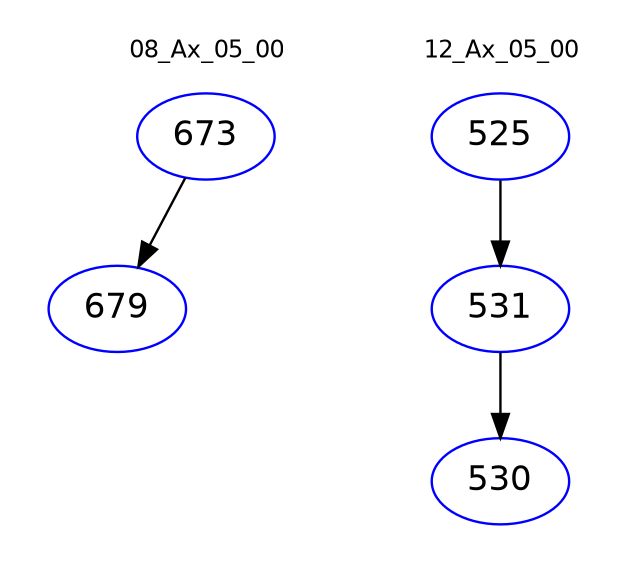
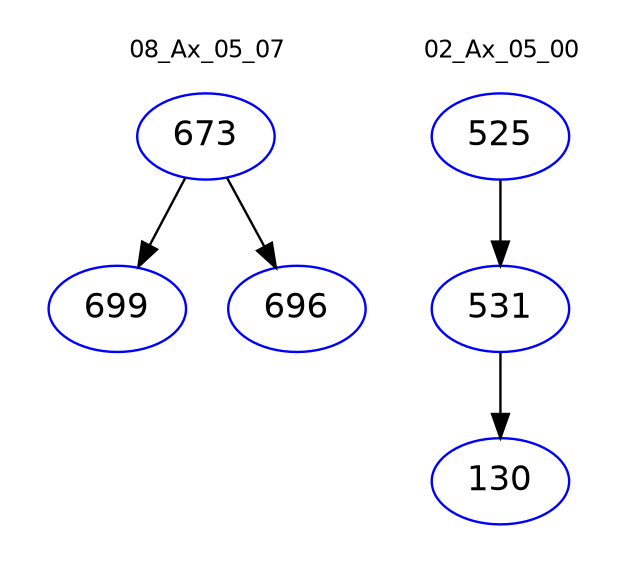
  digraph {
    fontname="DejaVu Sans"
    node [color=blue fontname="DejaVu Sans"]
    edge [color=black fontname="DejaVu Sans"]
    n1 [label=673]
-   n2 [label=679]
+   n2 [label=699]
+   n3 [label=696]
    n4 [label=525]
    n5 [label=531]
-   n6 [label=530]
+   n6 [label=130]
    subgraph cluster_1 {
      color=white
      fontsize=10
-     label="08_Ax_05_00"
+     label="08_Ax_05_07"
      n1
      n2
+     n3
    }
    subgraph cluster_2 {
      color=white
      fontsize=10
-     label="12_Ax_05_00"
+     label="02_Ax_05_00"
      n4
      n5
      n6
    }
    n1 -> n2
+   n1 -> n3
    n4 -> n5
    n5 -> n6
  }
